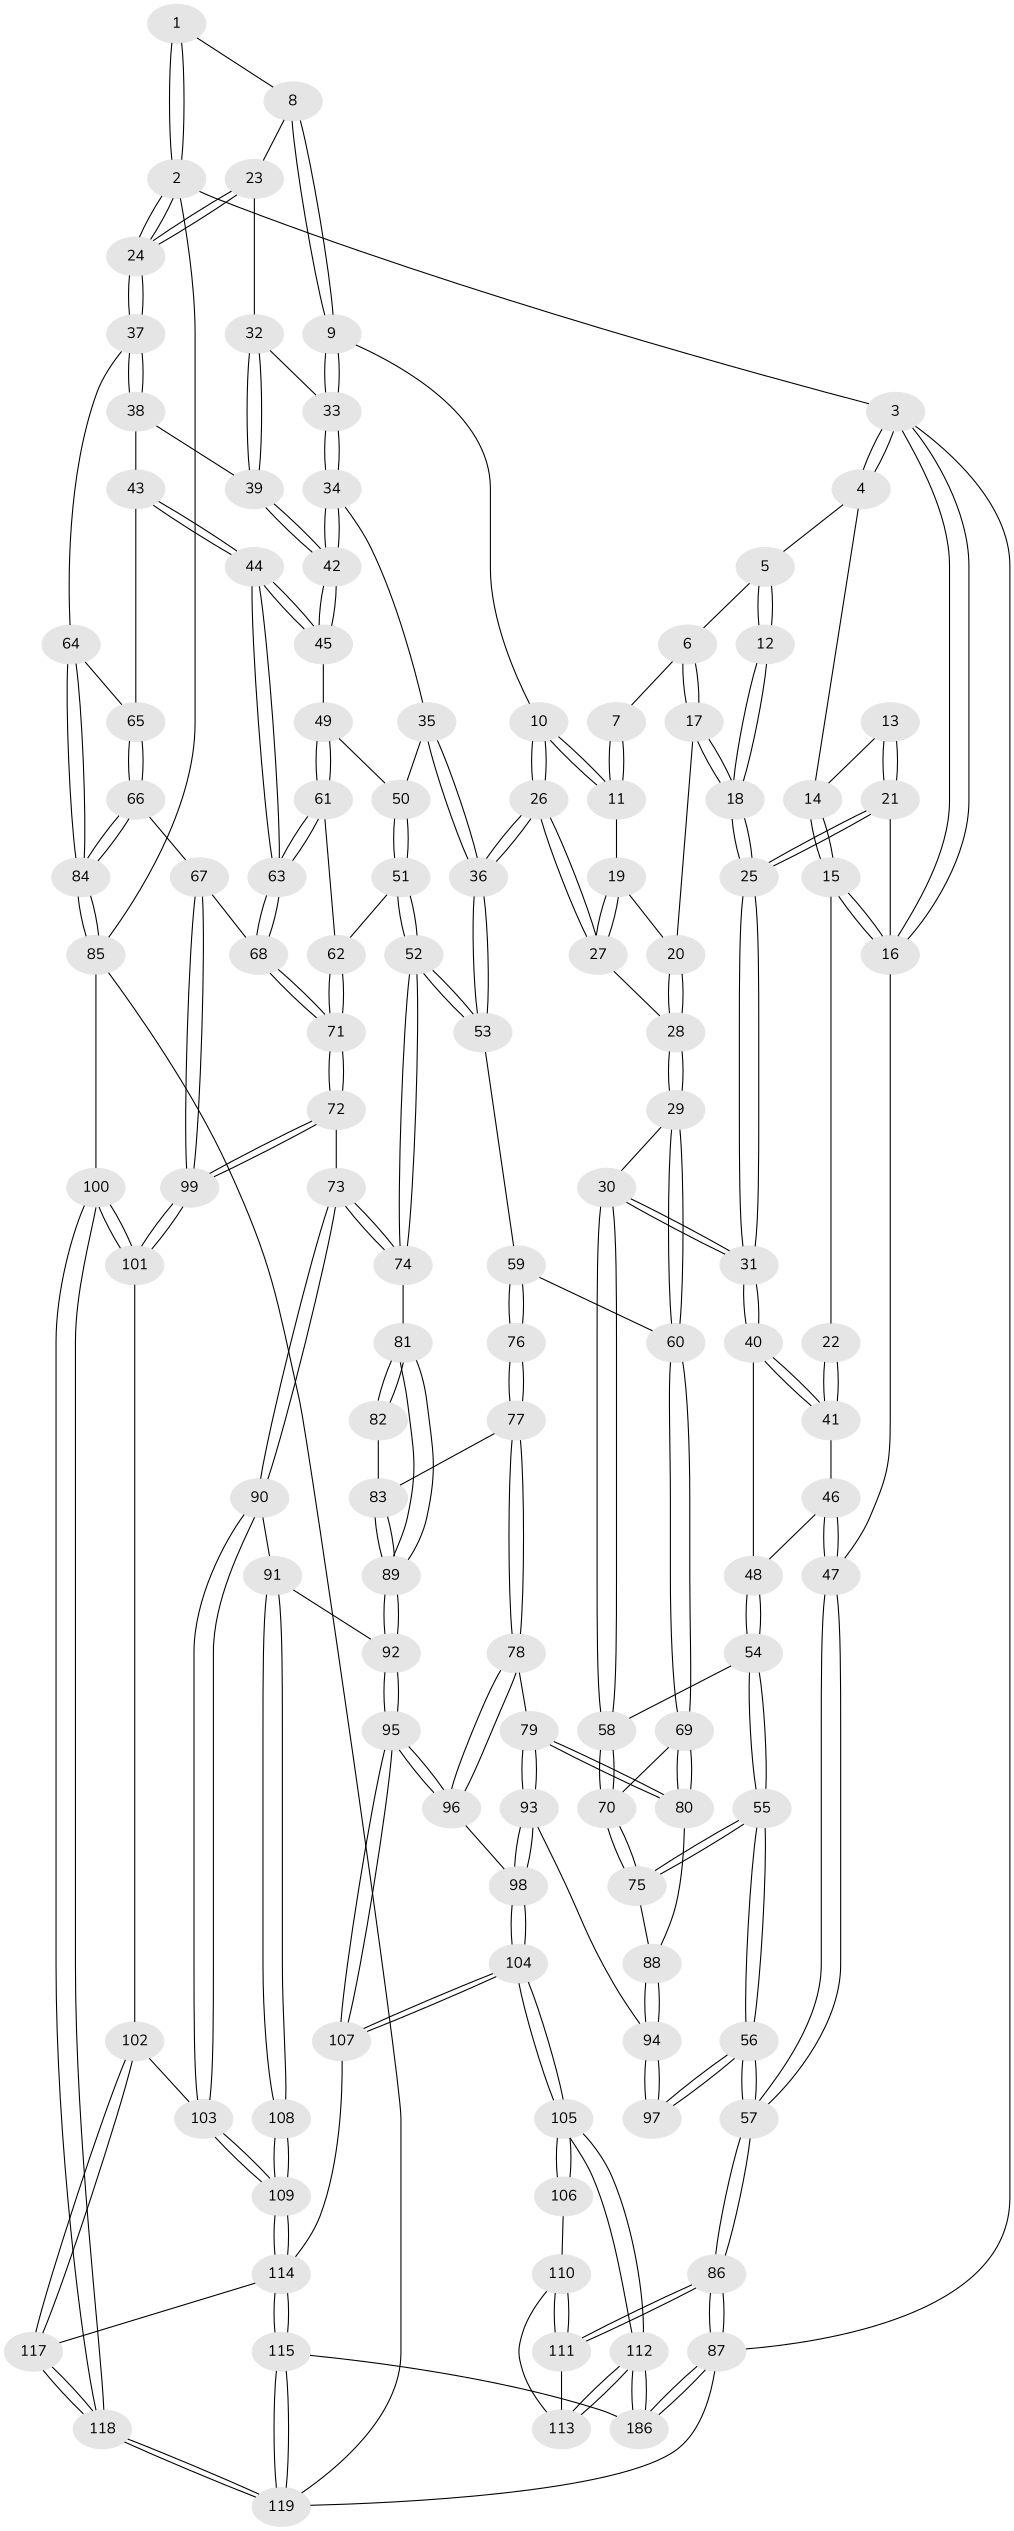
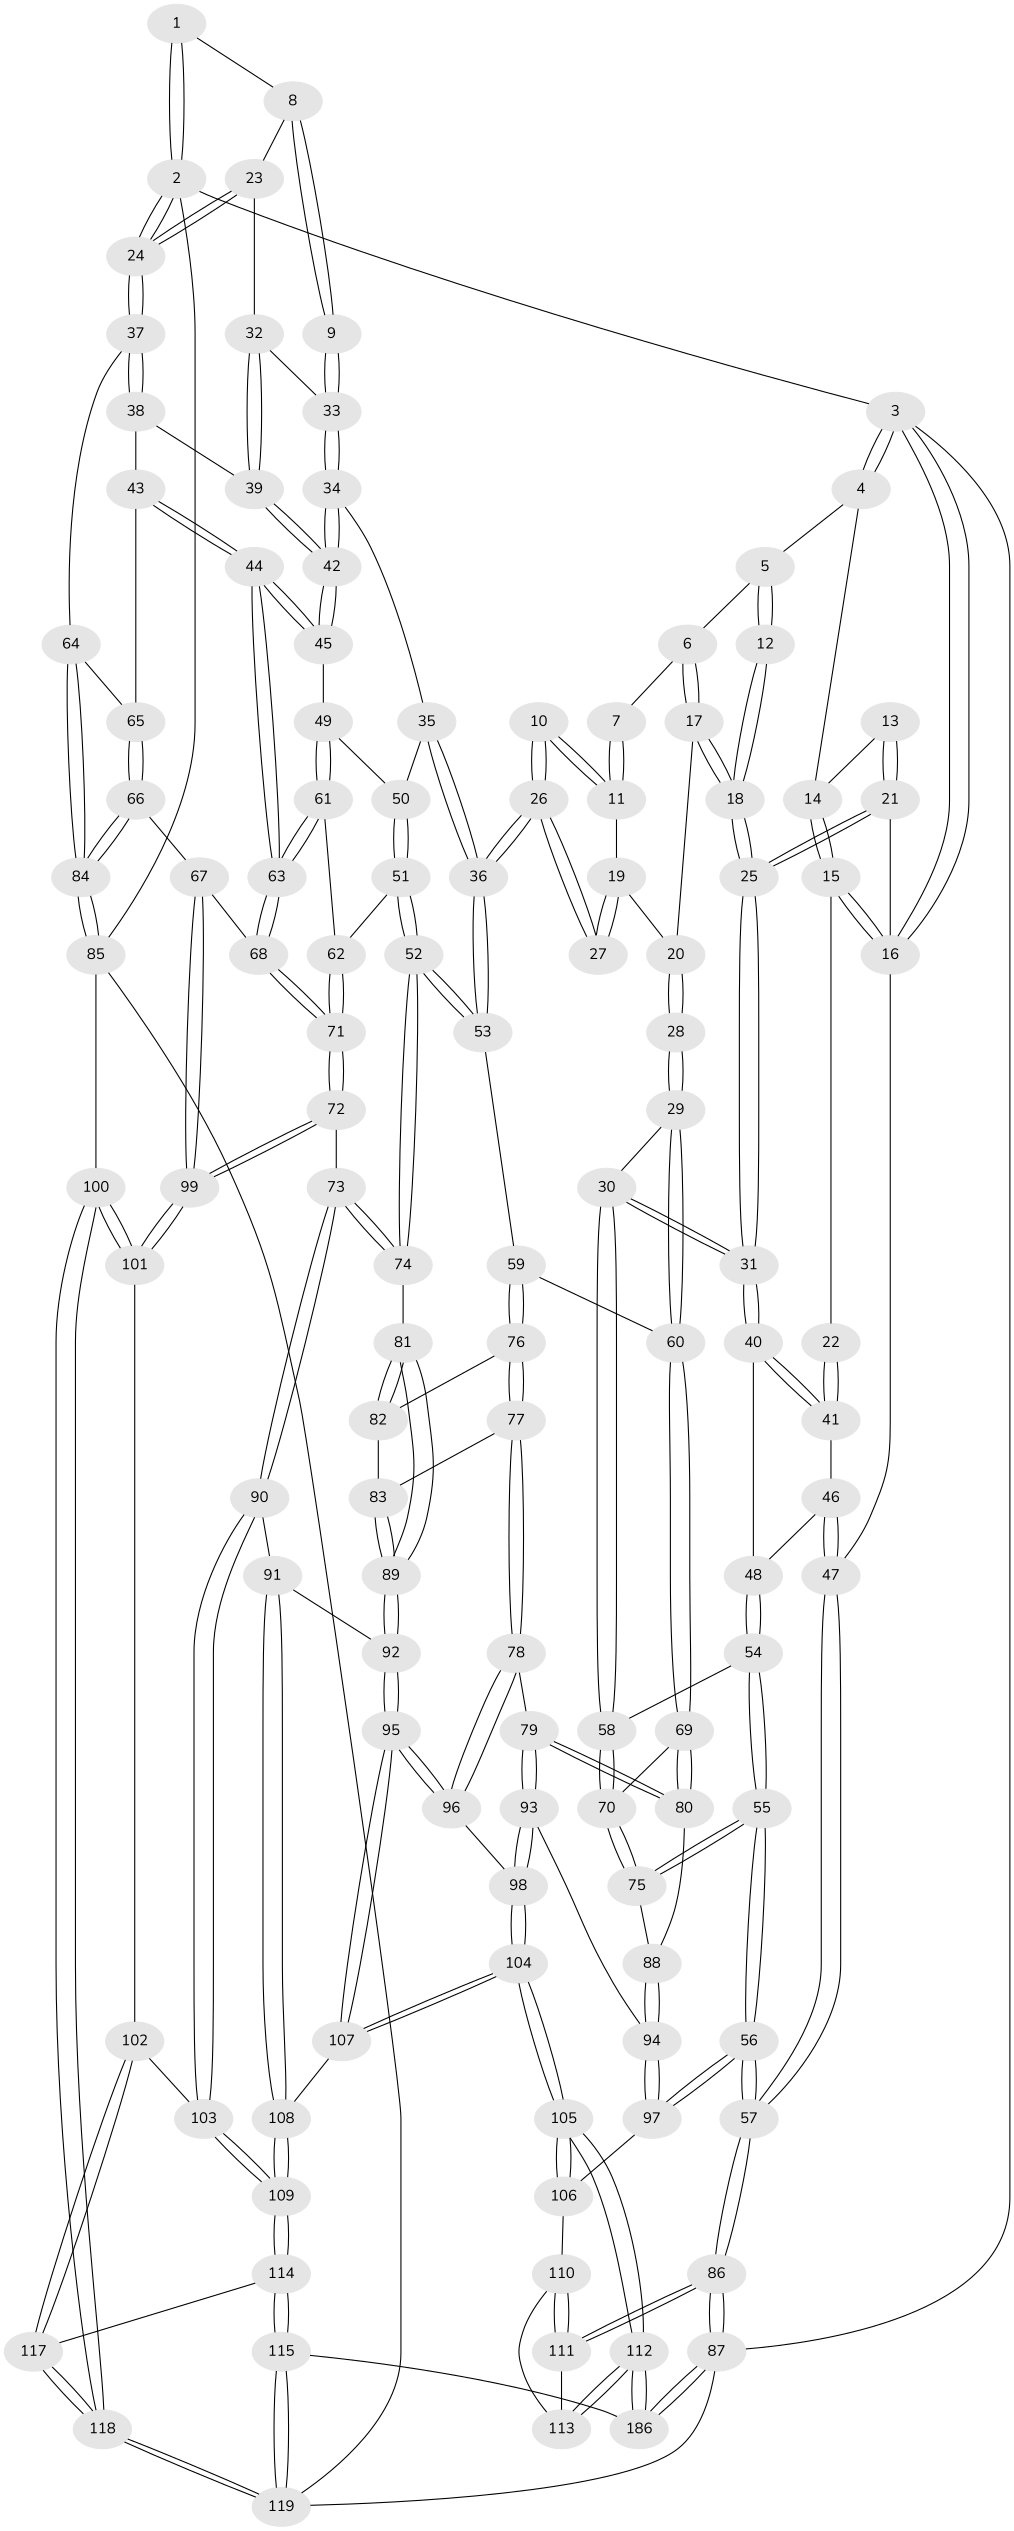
  graph {
    fontname=Nunito
    node [color=gray90 fontname=Nunito style=filled]
    edge [fontname=Nunito]
    1
    2
    8
    3
    24
    85
    9
    23
    4
    16
    87
    37
    100
    119
    5
    14
    47
    n18 [label=186]
    6
    12
    15
    7
    17
    18
    11
    20
    19
    10
    33
    32
    26
    34
    27
    36
    13
    21
    25
    22
    41
    57
    28
    31
    29
    46
    39
    38
    64
    40
    53
    30
    60
    58
    69
    70
    48
    42
    35
    50
    45
    51
    59
    43
    65
    84
    44
    54
    49
    63
    66
    68
    61
    86
    55
    62
    52
    74
    71
    81
    76
    56
    75
    97
    88
    106
    111
    77
    82
    80
    72
    67
    99
    101
    73
    90
    91
    103
    89
    94
    78
    83
    79
    96
    93
    98
    92
    118
    113
    95
    108
    109
    107
    104
    110
    105
    102
    117
    114
    112
    115
    1 -- 2
    1 -- 2
    1 -- 8
    2 -- 3
    2 -- 24
    2 -- 24
    2 -- 85
    8 -- 9
    8 -- 9
    8 -- 23
    3 -- 4
    3 -- 4
    3 -- 16
    3 -- 16
    3 -- 87
    24 -- 37
    24 -- 37
    85 -- 100
    85 -- 119
-   9 -- 10
    9 -- 33
    9 -- 33
    23 -- 24
    23 -- 24
    23 -- 32
    4 -- 5
    4 -- 14
    16 -- 47
    87 -- 119
    87 -- n18
    87 -- n18
    37 -- 38
    37 -- 38
    37 -- 64
    100 -- 101
    100 -- 101
    100 -- 118
    100 -- 118
    5 -- 6
    5 -- 12
    5 -- 12
    14 -- 15
    14 -- 15
    47 -- 57
    47 -- 57
    6 -- 7
    6 -- 17
    6 -- 17
    12 -- 18
    12 -- 18
    15 -- 16
    15 -- 16
    15 -- 22
    7 -- 11
    7 -- 11
    17 -- 18
    17 -- 18
    17 -- 20
    18 -- 25
    18 -- 25
    11 -- 19
    20 -- 28
    20 -- 28
    19 -- 20
    19 -- 27
    19 -- 27
    10 -- 11
    10 -- 11
    10 -- 26
    10 -- 26
    33 -- 34
    33 -- 34
    32 -- 33
    32 -- 39
    32 -- 39
    26 -- 27
    26 -- 27
    26 -- 36
    26 -- 36
    34 -- 42
    34 -- 42
    34 -- 35
-   27 -- 28
    36 -- 53
    36 -- 53
    13 -- 14
    13 -- 21
    13 -- 21
    21 -- 16
    21 -- 25
    21 -- 25
    25 -- 31
    25 -- 31
    22 -- 41
    22 -- 41
    41 -- 46
    57 -- 86
    57 -- 86
    28 -- 29
    28 -- 29
    31 -- 40
    31 -- 40
    29 -- 30
    29 -- 60
    29 -- 60
    46 -- 47
    46 -- 47
    46 -- 48
    39 -- 42
    39 -- 42
    38 -- 39
    38 -- 43
    64 -- 65
    64 -- 84
    64 -- 84
    40 -- 41
    40 -- 41
    40 -- 48
    53 -- 59
    30 -- 31
    30 -- 31
    30 -- 58
    30 -- 58
    60 -- 69
    60 -- 69
    58 -- 70
    58 -- 70
    69 -- 70
    69 -- 80
    69 -- 80
    70 -- 75
    70 -- 75
    48 -- 54
    48 -- 54
    42 -- 45
    42 -- 45
    35 -- 36
    35 -- 36
    35 -- 50
    50 -- 51
    50 -- 51
    45 -- 49
    51 -- 62
    51 -- 52
    51 -- 52
    59 -- 60
    59 -- 76
    59 -- 76
    43 -- 65
    43 -- 44
    43 -- 44
    65 -- 66
    65 -- 66
    84 -- 85
    84 -- 85
    44 -- 45
    44 -- 45
    44 -- 63
    44 -- 63
    54 -- 58
    54 -- 55
    54 -- 55
    49 -- 50
    49 -- 61
    49 -- 61
    63 -- 68
    63 -- 68
    66 -- 84
    66 -- 84
    66 -- 67
    68 -- 71
    68 -- 71
    61 -- 63
    61 -- 63
    61 -- 62
    86 -- 87
    86 -- 87
    86 -- 111
    86 -- 111
    55 -- 56
    55 -- 56
    55 -- 75
    55 -- 75
    62 -- 71
    62 -- 71
    52 -- 53
    52 -- 53
    52 -- 74
    52 -- 74
    74 -- 81
    71 -- 72
    71 -- 72
    81 -- 82
    81 -- 82
    81 -- 89
    81 -- 89
    76 -- 77
    76 -- 77
+   76 -- 82
    56 -- 57
    56 -- 57
    56 -- 97
    56 -- 97
    75 -- 88
+   97 -- 106
    88 -- 94
    88 -- 94
    106 -- 110
    111 -- 113
    77 -- 78
    77 -- 78
    77 -- 83
    82 -- 83
    80 -- 88
    72 -- 99
    72 -- 99
    72 -- 73
    67 -- 68
    67 -- 99
    67 -- 99
    99 -- 101
    99 -- 101
    101 -- 102
    73 -- 74
    73 -- 74
    73 -- 90
    73 -- 90
    90 -- 91
    90 -- 103
    90 -- 103
    91 -- 92
    91 -- 108
    91 -- 108
    103 -- 109
    103 -- 109
    89 -- 92
    89 -- 92
    94 -- 97
    94 -- 97
    78 -- 79
    78 -- 96
    78 -- 96
    83 -- 89
    83 -- 89
    79 -- 80
    79 -- 80
    79 -- 93
    79 -- 93
    96 -- 98
    93 -- 94
    93 -- 98
    93 -- 98
    98 -- 104
    98 -- 104
    92 -- 95
    92 -- 95
    118 -- 119
    118 -- 119
    95 -- 96
    95 -- 96
    95 -- 107
    95 -- 107
    108 -- 109
    108 -- 109
    109 -- 114
    109 -- 114
-   107 -- 114
+   107 -- 108
    104 -- 107
    104 -- 107
    104 -- 105
    104 -- 105
    110 -- 111
    110 -- 111
    110 -- 113
    105 -- 106
    105 -- 106
    105 -- 112
    105 -- 112
    102 -- 103
    102 -- 117
    102 -- 117
    117 -- 118
    117 -- 118
    114 -- 117
    114 -- 115
    114 -- 115
    112 -- n18
    112 -- n18
    112 -- 113
    112 -- 113
    115 -- 119
    115 -- 119
    115 -- n18
  }
